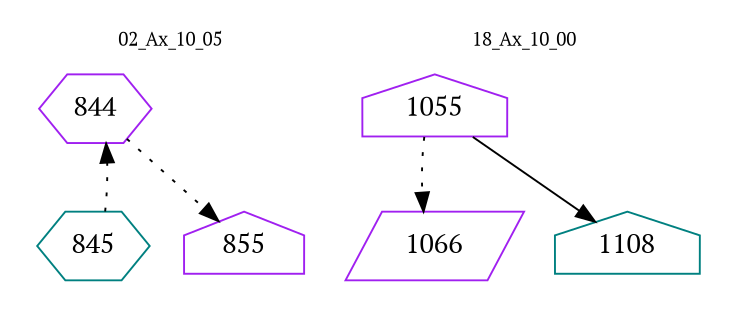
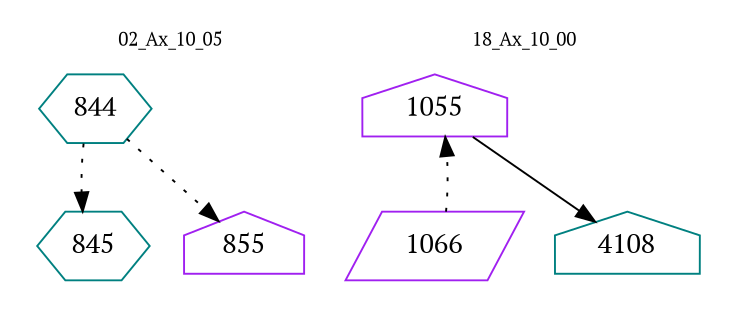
  digraph {
    fontname="PT Serif"
    node [color=teal fontname="PT Serif" shape=house]
    edge [color=black fontname="PT Serif" style=dotted]
-   n1 [color=purple label=844 shape=hexagon]
+   n1 [label=844 shape=hexagon]
    n2 [label=845 shape=hexagon]
    n3 [color=purple label=855]
    n4 [color=purple label=1055]
    n5 [color=purple label=1066 shape=parallelogram]
-   n6 [label=1108]
+   n6 [label=4108]
    subgraph cluster_1 {
      color=white
      fontsize=10
      label="02_Ax_10_05"
      n1
      n2
      n3
    }
    subgraph cluster_2 {
      color=white
      fontsize=10
      label="18_Ax_10_00"
      n4
      n5
      n6
    }
-   n2 -> n1
+   n1 -> n2
    n1 -> n3
-   n4 -> n5
+   n5 -> n4
    n4 -> n6 [style=solid]
  }
